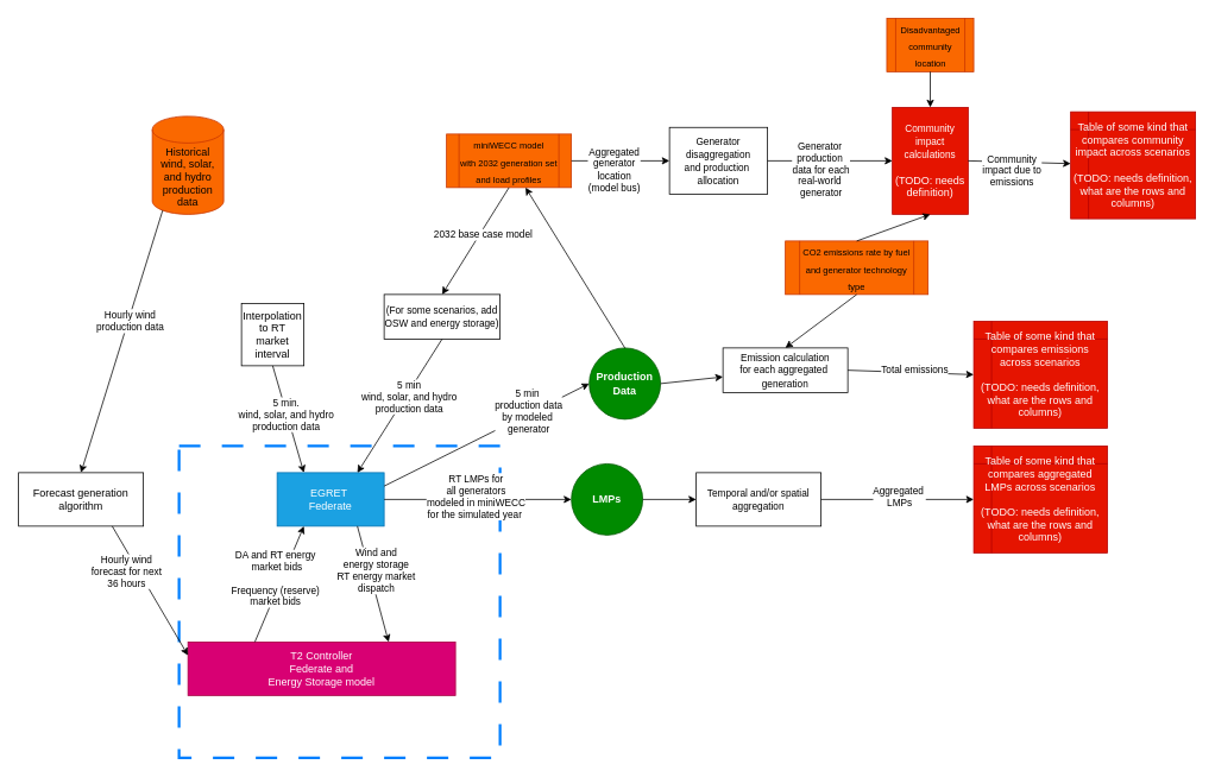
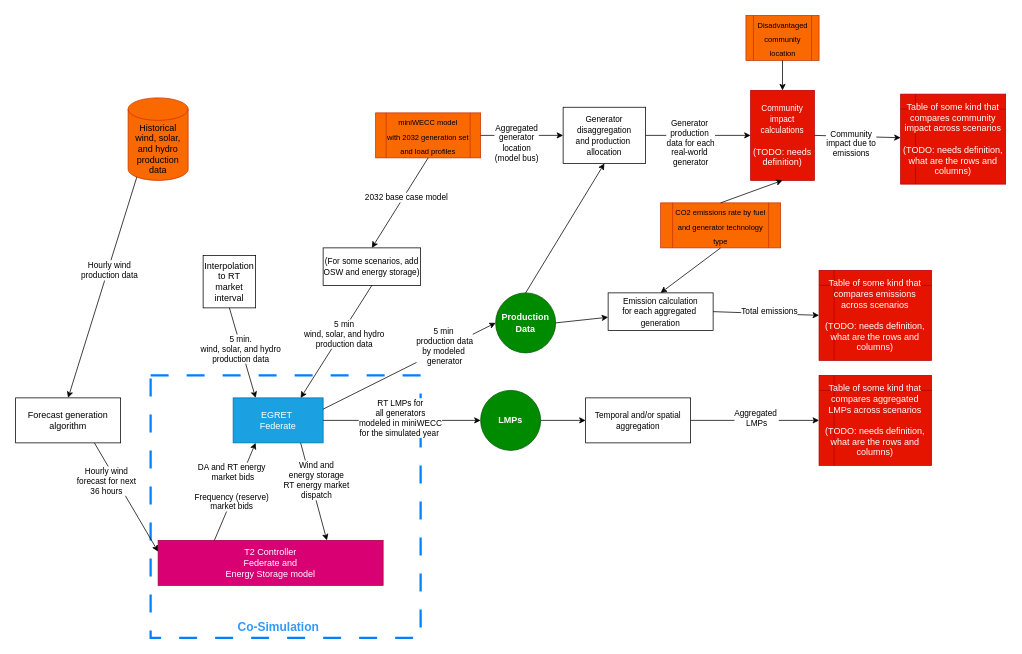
  <mxCell id="0" />
  <mxCell id="1" parent="0" />
  <mxCell id="2" value="" style="rounded=0;whiteSpace=wrap;html=1;fillColor=none;dashed=1;dashPattern=8 8;strokeColor=#007FFF;strokeWidth=3;" vertex="1" parent="1"><mxGeometry x="200" y="500" width="360" height="350" as="geometry" /></mxCell>
  <mxCell id="3" value="LMPs" style="ellipse;whiteSpace=wrap;html=1;aspect=fixed;fontStyle=1;fillColor=#008a00;fontColor=#ffffff;strokeColor=#005700;" vertex="1" parent="1"><mxGeometry x="640" y="520" width="80" height="80" as="geometry" /></mxCell>
  <mxCell id="4" value="EGRET&amp;nbsp;&lt;br&gt;Federate" style="rounded=0;whiteSpace=wrap;html=1;fillColor=#1ba1e2;fontColor=#ffffff;strokeColor=#006EAF;" vertex="1" parent="1"><mxGeometry x="310" y="530" width="120" height="60" as="geometry" /></mxCell>
  <mxCell id="5" value="" style="endArrow=classic;html=1;entryX=0;entryY=0.5;entryDx=0;entryDy=0;exitX=1;exitY=0.5;exitDx=0;exitDy=0;" edge="1" parent="1" source="4" target="3"><mxGeometry width="50" height="50" relative="1" as="geometry"><mxPoint x="300" y="690" as="sourcePoint" /><mxPoint x="350" y="640" as="targetPoint" /></mxGeometry></mxCell>
  <mxCell id="6" value="RT LMPs for &lt;br&gt;all generators&lt;br&gt;modeled in miniWECC&lt;br&gt;for the simulated year&amp;nbsp;" style="edgeLabel;html=1;align=center;verticalAlign=middle;resizable=0;points=[];" vertex="1" connectable="0" parent="5"><mxGeometry x="-0.198" y="-3" relative="1" as="geometry"><mxPoint x="18" y="-7" as="offset" /></mxGeometry></mxCell>
  <mxCell id="7" value="Table of some kind that compares aggregated LMPs across scenarios&lt;br&gt;&lt;br&gt;(TODO: needs definition,&lt;br&gt;what are the rows and columns)" style="shape=internalStorage;whiteSpace=wrap;html=1;backgroundOutline=1;fillColor=#e51400;fontColor=#ffffff;strokeColor=#B20000;" vertex="1" parent="1"><mxGeometry x="1091.25" y="500" width="150" height="120" as="geometry" /></mxCell>
  <mxCell id="8" value="" style="endArrow=classic;html=1;entryX=0;entryY=0.5;entryDx=0;entryDy=0;exitX=1;exitY=0.5;exitDx=0;exitDy=0;" edge="1" parent="1" source="3" target="36"><mxGeometry width="50" height="50" relative="1" as="geometry"><mxPoint x="680" y="340" as="sourcePoint" /><mxPoint x="890" y="340" as="targetPoint" /></mxGeometry></mxCell>
  <mxCell id="9" value="Historical wind, solar, and hydro production data" style="shape=cylinder3;whiteSpace=wrap;html=1;boundedLbl=1;backgroundOutline=1;size=15;fillColor=#fa6800;fontColor=#000000;strokeColor=#C73500;" vertex="1" parent="1"><mxGeometry x="170" y="130" width="80" height="110" as="geometry" /></mxCell>
  <mxCell id="10" value="Interpolation to RT market interval" style="whiteSpace=wrap;html=1;aspect=fixed;" vertex="1" parent="1"><mxGeometry x="270" y="340" width="70" height="70" as="geometry" /></mxCell>
  <mxCell id="11" value="" style="endArrow=classic;html=1;exitX=0.5;exitY=1;exitDx=0;exitDy=0;entryX=0.25;entryY=0;entryDx=0;entryDy=0;" edge="1" parent="1" source="10" target="4"><mxGeometry width="50" height="50" relative="1" as="geometry"><mxPoint x="310" y="270" as="sourcePoint" /><mxPoint x="310" y="350" as="targetPoint" /></mxGeometry></mxCell>
  <mxCell id="12" value="5 min.&lt;br&gt;wind, solar, and hydro&lt;br&gt;production data" style="edgeLabel;html=1;align=center;verticalAlign=middle;resizable=0;points=[];" vertex="1" connectable="0" parent="11"><mxGeometry x="-0.198" y="-3" relative="1" as="geometry"><mxPoint x="3" y="6" as="offset" /></mxGeometry></mxCell>
  <mxCell id="13" value="&lt;font style=&quot;font-size: 12px;&quot;&gt;Forecast generation algorithm&lt;br&gt;&lt;/font&gt;" style="rounded=0;whiteSpace=wrap;html=1;" vertex="1" parent="1"><mxGeometry x="20" y="530" width="140" height="60" as="geometry" /></mxCell>
  <mxCell id="14" value="" style="endArrow=classic;html=1;exitX=0.145;exitY=1;exitDx=0;exitDy=-4.35;exitPerimeter=0;entryX=0.5;entryY=0;entryDx=0;entryDy=0;" edge="1" parent="1" source="9" target="13"><mxGeometry width="50" height="50" relative="1" as="geometry"><mxPoint x="400" y="230" as="sourcePoint" /><mxPoint x="315" y="350" as="targetPoint" /></mxGeometry></mxCell>
  <mxCell id="15" value="Hourly wind&lt;br&gt;production data" style="edgeLabel;html=1;align=center;verticalAlign=middle;resizable=0;points=[];" vertex="1" connectable="0" parent="14"><mxGeometry x="-0.198" y="-3" relative="1" as="geometry"><mxPoint x="3" y="6" as="offset" /></mxGeometry></mxCell>
  <mxCell id="16" value="T2 Controller&lt;br&gt;Federate and&lt;br&gt;Energy Storage model" style="rounded=0;whiteSpace=wrap;html=1;fillColor=#d80073;fontColor=#ffffff;strokeColor=#A50040;" vertex="1" parent="1"><mxGeometry x="210" y="720" width="300" height="60" as="geometry" /></mxCell>
  <mxCell id="17" value="" style="endArrow=classic;html=1;exitX=0.75;exitY=1;exitDx=0;exitDy=0;entryX=0;entryY=0.25;entryDx=0;entryDy=0;" edge="1" parent="1" source="13" target="16"><mxGeometry width="50" height="50" relative="1" as="geometry"><mxPoint x="191.6" y="245.65" as="sourcePoint" /><mxPoint x="120" y="580" as="targetPoint" /></mxGeometry></mxCell>
  <mxCell id="18" value="Hourly wind &lt;br&gt;forecast for next&lt;br&gt;36 hours" style="edgeLabel;html=1;align=center;verticalAlign=middle;resizable=0;points=[];" vertex="1" connectable="0" parent="17"><mxGeometry x="-0.198" y="-3" relative="1" as="geometry"><mxPoint x="-16" y="-9" as="offset" /></mxGeometry></mxCell>
  <mxCell id="19" value="" style="endArrow=classic;html=1;exitX=0.25;exitY=0;exitDx=0;exitDy=0;entryX=0.25;entryY=1;entryDx=0;entryDy=0;" edge="1" parent="1" source="16" target="4"><mxGeometry width="50" height="50" relative="1" as="geometry"><mxPoint x="560" y="720" as="sourcePoint" /><mxPoint x="675" y="835" as="targetPoint" /></mxGeometry></mxCell>
  <mxCell id="20" value="DA and RT energy&lt;br&gt;&amp;nbsp;market bids&lt;br&gt;&lt;br&gt;Frequency (reserve) &lt;br&gt;market bids" style="edgeLabel;html=1;align=center;verticalAlign=middle;resizable=0;points=[];" vertex="1" connectable="0" parent="19"><mxGeometry x="-0.198" y="-3" relative="1" as="geometry"><mxPoint x="-2" y="-20" as="offset" /></mxGeometry></mxCell>
  <mxCell id="21" value="" style="endArrow=classic;html=1;exitX=0.75;exitY=1;exitDx=0;exitDy=0;entryX=0.75;entryY=0;entryDx=0;entryDy=0;" edge="1" parent="1" source="4" target="16"><mxGeometry width="50" height="50" relative="1" as="geometry"><mxPoint x="257.5" y="730" as="sourcePoint" /><mxPoint x="630" y="720" as="targetPoint" /></mxGeometry></mxCell>
  <mxCell id="22" value="Wind and&lt;br&gt;energy storage&lt;br&gt;RT energy market&lt;br&gt;dispatch" style="edgeLabel;html=1;align=center;verticalAlign=middle;resizable=0;points=[];" vertex="1" connectable="0" parent="21"><mxGeometry x="-0.198" y="-3" relative="1" as="geometry"><mxPoint x="9" y="-3" as="offset" /></mxGeometry></mxCell>
+ <mxCell id="23" value="&lt;font size=&quot;1&quot; color=&quot;#3399ff&quot;&gt;&lt;b style=&quot;font-size: 16px;&quot;&gt;Co-Simulation&lt;/b&gt;&lt;/font&gt;" style="text;html=1;align=center;verticalAlign=middle;resizable=0;points=[];autosize=1;strokeColor=none;fillColor=none;" vertex="1" parent="1"><mxGeometry x="305" y="820" width="130" height="30" as="geometry" /></mxCell>
  <mxCell id="24" value="&lt;font style=&quot;font-size: 10px;&quot;&gt;miniWECC model&lt;br&gt;with 2032 generation set&lt;br&gt;and load profiles&lt;br&gt;&lt;/font&gt;" style="shape=process;whiteSpace=wrap;html=1;backgroundOutline=1;strokeWidth=1;fontSize=16;fillColor=#fa6800;fontColor=#000000;strokeColor=#C73500;" vertex="1" parent="1"><mxGeometry x="500" y="150" width="140" height="60" as="geometry" /></mxCell>
  <mxCell id="25" value="" style="endArrow=classic;html=1;exitX=0.5;exitY=1;exitDx=0;exitDy=0;entryX=0.5;entryY=0;entryDx=0;entryDy=0;" edge="1" parent="1" source="24" target="27"><mxGeometry width="50" height="50" relative="1" as="geometry"><mxPoint x="445" y="260" as="sourcePoint" /><mxPoint x="490" y="380" as="targetPoint" /></mxGeometry></mxCell>
  <mxCell id="26" value="&lt;font style=&quot;font-size: 11px;&quot;&gt;2032 base case model&lt;/font&gt;" style="edgeLabel;html=1;align=center;verticalAlign=middle;resizable=0;points=[];" vertex="1" connectable="0" parent="25"><mxGeometry x="-0.198" y="-3" relative="1" as="geometry"><mxPoint x="3" y="6" as="offset" /></mxGeometry></mxCell>
  <mxCell id="27" value="&lt;font style=&quot;font-size: 11px;&quot;&gt;(For some scenarios, add OSW and energy storage)&lt;/font&gt;" style="rounded=0;whiteSpace=wrap;html=1;" vertex="1" parent="1"><mxGeometry x="430" y="330" width="130" height="50" as="geometry" /></mxCell>
  <mxCell id="28" value="" style="endArrow=classic;html=1;exitX=0.5;exitY=1;exitDx=0;exitDy=0;entryX=0.75;entryY=0;entryDx=0;entryDy=0;" edge="1" parent="1" source="27" target="4"><mxGeometry width="50" height="50" relative="1" as="geometry"><mxPoint x="315" y="420" as="sourcePoint" /><mxPoint x="350" y="540" as="targetPoint" /></mxGeometry></mxCell>
  <mxCell id="29" value="5 min&lt;br&gt;wind, solar, and hydro&lt;br&gt;production data" style="edgeLabel;html=1;align=center;verticalAlign=middle;resizable=0;points=[];" vertex="1" connectable="0" parent="28"><mxGeometry x="-0.198" y="-3" relative="1" as="geometry"><mxPoint x="3" y="6" as="offset" /></mxGeometry></mxCell>
  <mxCell id="30" value="" style="endArrow=classic;html=1;exitX=1;exitY=0.25;exitDx=0;exitDy=0;entryX=0;entryY=0.5;entryDx=0;entryDy=0;" edge="1" parent="1" source="4" target="32"><mxGeometry width="50" height="50" relative="1" as="geometry"><mxPoint x="470" y="590" as="sourcePoint" /><mxPoint x="650" y="330" as="targetPoint" /></mxGeometry></mxCell>
  <mxCell id="31" value="5 min&amp;nbsp;&lt;br&gt;production data&lt;br&gt;by modeled&amp;nbsp;&lt;br&gt;generator" style="edgeLabel;html=1;align=center;verticalAlign=middle;resizable=0;points=[];" vertex="1" connectable="0" parent="30"><mxGeometry x="-0.198" y="-3" relative="1" as="geometry"><mxPoint x="68" y="-41" as="offset" /></mxGeometry></mxCell>
  <mxCell id="32" value="Production&lt;br&gt;Data" style="ellipse;whiteSpace=wrap;html=1;aspect=fixed;fontStyle=1;fillColor=#008a00;fontColor=#ffffff;strokeColor=#005700;" vertex="1" parent="1"><mxGeometry x="660" y="390" width="80" height="80" as="geometry" /></mxCell>
  <mxCell id="33" value="&lt;font style=&quot;font-size: 10px;&quot;&gt;CO2 emissions rate by fuel and generator technology type&lt;br&gt;&lt;/font&gt;" style="shape=process;whiteSpace=wrap;html=1;backgroundOutline=1;strokeWidth=1;fontSize=16;fillColor=#fa6800;fontColor=#000000;strokeColor=#C73500;" vertex="1" parent="1"><mxGeometry x="880" y="270" width="160" height="60" as="geometry" /></mxCell>
  <mxCell id="34" value="&lt;font style=&quot;font-size: 11px;&quot;&gt;&lt;span style=&quot;font-size: 11px;&quot;&gt;Emission calculation&lt;br&gt;&lt;/span&gt;for each aggregated&amp;nbsp;&lt;br&gt;generation&lt;br&gt;&lt;/font&gt;" style="rounded=0;whiteSpace=wrap;html=1;" vertex="1" parent="1"><mxGeometry x="810" y="390" width="140" height="50" as="geometry" /></mxCell>
  <mxCell id="35" value="" style="endArrow=classic;html=1;exitX=1;exitY=0.5;exitDx=0;exitDy=0;" edge="1" parent="1" source="32" target="34"><mxGeometry width="50" height="50" relative="1" as="geometry"><mxPoint x="730" y="570" as="sourcePoint" /><mxPoint x="990" y="570" as="targetPoint" /></mxGeometry></mxCell>
  <mxCell id="36" value="&lt;font style=&quot;&quot;&gt;&lt;font style=&quot;font-size: 11px;&quot;&gt;Temporal and/or spatial aggregation&lt;/font&gt;&lt;br&gt;&lt;/font&gt;" style="rounded=0;whiteSpace=wrap;html=1;" vertex="1" parent="1"><mxGeometry x="780" y="530" width="140" height="60" as="geometry" /></mxCell>
  <mxCell id="37" value="" style="endArrow=classic;html=1;entryX=0;entryY=0.5;entryDx=0;entryDy=0;exitX=1;exitY=0.5;exitDx=0;exitDy=0;" edge="1" parent="1" source="36" target="7"><mxGeometry width="50" height="50" relative="1" as="geometry"><mxPoint x="810" y="390" as="sourcePoint" /><mxPoint x="1020" y="390" as="targetPoint" /></mxGeometry></mxCell>
  <mxCell id="38" value="Aggregated&amp;nbsp;&lt;br&gt;LMPs" style="edgeLabel;html=1;align=center;verticalAlign=middle;resizable=0;points=[];" vertex="1" connectable="0" parent="37"><mxGeometry x="-0.198" y="-3" relative="1" as="geometry"><mxPoint x="18" y="-7" as="offset" /></mxGeometry></mxCell>
  <mxCell id="39" value="" style="endArrow=classic;html=1;entryX=0.5;entryY=0;entryDx=0;entryDy=0;exitX=0.5;exitY=1;exitDx=0;exitDy=0;" edge="1" parent="1" source="33" target="34"><mxGeometry width="50" height="50" relative="1" as="geometry"><mxPoint x="890" y="320" as="sourcePoint" /><mxPoint x="800" y="720" as="targetPoint" /></mxGeometry></mxCell>
  <mxCell id="40" value="Table of some kind that compares emissions across scenarios&lt;br&gt;&lt;br&gt;(TODO: needs definition,&lt;br&gt;what are the rows and columns)" style="shape=internalStorage;whiteSpace=wrap;html=1;backgroundOutline=1;fillColor=#e51400;fontColor=#ffffff;strokeColor=#B20000;" vertex="1" parent="1"><mxGeometry x="1091.25" y="360" width="150" height="120" as="geometry" /></mxCell>
  <mxCell id="41" value="" style="endArrow=classic;html=1;entryX=0;entryY=0.5;entryDx=0;entryDy=0;exitX=1;exitY=0.5;exitDx=0;exitDy=0;" edge="1" parent="1" source="34" target="40"><mxGeometry width="50" height="50" relative="1" as="geometry"><mxPoint x="930" y="570" as="sourcePoint" /><mxPoint x="1090" y="570" as="targetPoint" /></mxGeometry></mxCell>
  <mxCell id="42" value="Total emissions" style="edgeLabel;html=1;align=center;verticalAlign=middle;resizable=0;points=[];" vertex="1" connectable="0" parent="41"><mxGeometry x="-0.198" y="-3" relative="1" as="geometry"><mxPoint x="18" y="-7" as="offset" /></mxGeometry></mxCell>
  <mxCell id="43" value="&lt;font style=&quot;&quot;&gt;&lt;span style=&quot;font-size: 11px;&quot;&gt;Community impact calculations&lt;br&gt;&lt;/span&gt;&lt;br&gt;(TODO: needs definition)&lt;br&gt;&lt;/font&gt;" style="rounded=0;whiteSpace=wrap;html=1;fillColor=#e51400;fontColor=#ffffff;strokeColor=#B20000;" vertex="1" parent="1"><mxGeometry x="1000" y="120" width="85" height="120" as="geometry" /></mxCell>
- <mxCell id="44" value="" style="endArrow=classic;html=1;exitX=0.5;exitY=0;exitDx=0;exitDy=0;" edge="1" parent="1" source="32" target="24"><mxGeometry width="50" height="50" relative="1" as="geometry"><mxPoint x="750" y="720" as="sourcePoint" /><mxPoint x="800" y="720" as="targetPoint" /></mxGeometry></mxCell>
+ <mxCell id="44" value="" style="endArrow=classic;html=1;exitX=0.5;exitY=0;exitDx=0;exitDy=0;entryX=0.5;entryY=1;entryDx=0;entryDy=0;" edge="1" parent="1" source="32" target="45"><mxGeometry width="50" height="50" relative="1" as="geometry"><mxPoint x="750" y="720" as="sourcePoint" /><mxPoint x="800" y="720" as="targetPoint" /></mxGeometry></mxCell>
  <mxCell id="45" value="&lt;font style=&quot;font-size: 11px;&quot;&gt;&lt;span style=&quot;font-size: 11px;&quot;&gt;Generator&lt;br&gt;&lt;/span&gt;&lt;font style=&quot;font-size: 11px;&quot;&gt;disaggregation&lt;br&gt;&lt;/font&gt;and production&amp;nbsp;&lt;br&gt;allocation&lt;br&gt;&lt;/font&gt;" style="rounded=0;whiteSpace=wrap;html=1;" vertex="1" parent="1"><mxGeometry x="750" y="142.5" width="110" height="75" as="geometry" /></mxCell>
  <mxCell id="46" value="" style="endArrow=classic;html=1;exitX=1;exitY=0.5;exitDx=0;exitDy=0;entryX=0;entryY=0.5;entryDx=0;entryDy=0;" edge="1" parent="1" source="24" target="45"><mxGeometry width="50" height="50" relative="1" as="geometry"><mxPoint x="580" y="220" as="sourcePoint" /><mxPoint x="505" y="340" as="targetPoint" /></mxGeometry></mxCell>
  <mxCell id="47" value="&lt;font style=&quot;font-size: 11px;&quot;&gt;Aggregated &lt;br&gt;generator&lt;br&gt;location &lt;br&gt;(model bus)&lt;br&gt;&lt;/font&gt;" style="edgeLabel;html=1;align=center;verticalAlign=middle;resizable=0;points=[];" vertex="1" connectable="0" parent="46"><mxGeometry x="-0.198" y="-3" relative="1" as="geometry"><mxPoint x="3" y="6" as="offset" /></mxGeometry></mxCell>
  <mxCell id="48" value="" style="endArrow=classic;html=1;exitX=1;exitY=0.5;exitDx=0;exitDy=0;entryX=0;entryY=0.5;entryDx=0;entryDy=0;" edge="1" parent="1" source="45" target="43"><mxGeometry width="50" height="50" relative="1" as="geometry"><mxPoint x="880" y="90" as="sourcePoint" /><mxPoint x="990" y="90" as="targetPoint" /></mxGeometry></mxCell>
  <mxCell id="49" value="&lt;font style=&quot;font-size: 11px;&quot;&gt;Generator&amp;nbsp;&lt;br&gt;production&amp;nbsp;&lt;br&gt;data for each&lt;br&gt;real-world&amp;nbsp;&lt;br&gt;generator&lt;br&gt;&lt;/font&gt;" style="edgeLabel;html=1;align=center;verticalAlign=middle;resizable=0;points=[];" vertex="1" connectable="0" parent="48"><mxGeometry x="-0.198" y="-3" relative="1" as="geometry"><mxPoint x="3" y="6" as="offset" /></mxGeometry></mxCell>
  <mxCell id="50" value="" style="endArrow=classic;html=1;entryX=0.5;entryY=1;entryDx=0;entryDy=0;exitX=0.5;exitY=0;exitDx=0;exitDy=0;" edge="1" parent="1" source="33" target="43"><mxGeometry width="50" height="50" relative="1" as="geometry"><mxPoint x="1230" y="260" as="sourcePoint" /><mxPoint x="1150" y="330" as="targetPoint" /></mxGeometry></mxCell>
  <mxCell id="51" value="&lt;font style=&quot;font-size: 10px;&quot;&gt;Disadvantaged community location&lt;br&gt;&lt;/font&gt;" style="shape=process;whiteSpace=wrap;html=1;backgroundOutline=1;strokeWidth=1;fontSize=16;fillColor=#fa6800;fontColor=#000000;strokeColor=#C73500;" vertex="1" parent="1"><mxGeometry x="993.75" y="20" width="97.5" height="60" as="geometry" /></mxCell>
  <mxCell id="52" value="" style="endArrow=classic;html=1;exitX=0.5;exitY=1;exitDx=0;exitDy=0;entryX=0.5;entryY=0;entryDx=0;entryDy=0;" edge="1" parent="1" source="51" target="43"><mxGeometry width="50" height="50" relative="1" as="geometry"><mxPoint x="970" y="280" as="sourcePoint" /><mxPoint x="1120" y="120" as="targetPoint" /></mxGeometry></mxCell>
  <mxCell id="53" value="Table of some kind that compares community impact across scenarios&lt;br&gt;&lt;br&gt;(TODO: needs definition,&lt;br&gt;what are the rows and columns)" style="shape=internalStorage;whiteSpace=wrap;html=1;backgroundOutline=1;fillColor=#e51400;fontColor=#ffffff;strokeColor=#B20000;" vertex="1" parent="1"><mxGeometry x="1200" y="125" width="140" height="120" as="geometry" /></mxCell>
  <mxCell id="54" value="" style="endArrow=classic;html=1;exitX=1;exitY=0.5;exitDx=0;exitDy=0;" edge="1" parent="1" source="43" target="53"><mxGeometry width="50" height="50" relative="1" as="geometry"><mxPoint x="1130" y="51.25" as="sourcePoint" /><mxPoint x="1270" y="48.75" as="targetPoint" /></mxGeometry></mxCell>
  <mxCell id="55" value="&lt;font style=&quot;font-size: 11px;&quot;&gt;Community&lt;br&gt;impact due to&lt;br&gt;emissions&lt;br&gt;&lt;/font&gt;" style="edgeLabel;html=1;align=center;verticalAlign=middle;resizable=0;points=[];" vertex="1" connectable="0" parent="54"><mxGeometry x="-0.198" y="-3" relative="1" as="geometry"><mxPoint x="3" y="6" as="offset" /></mxGeometry></mxCell>
